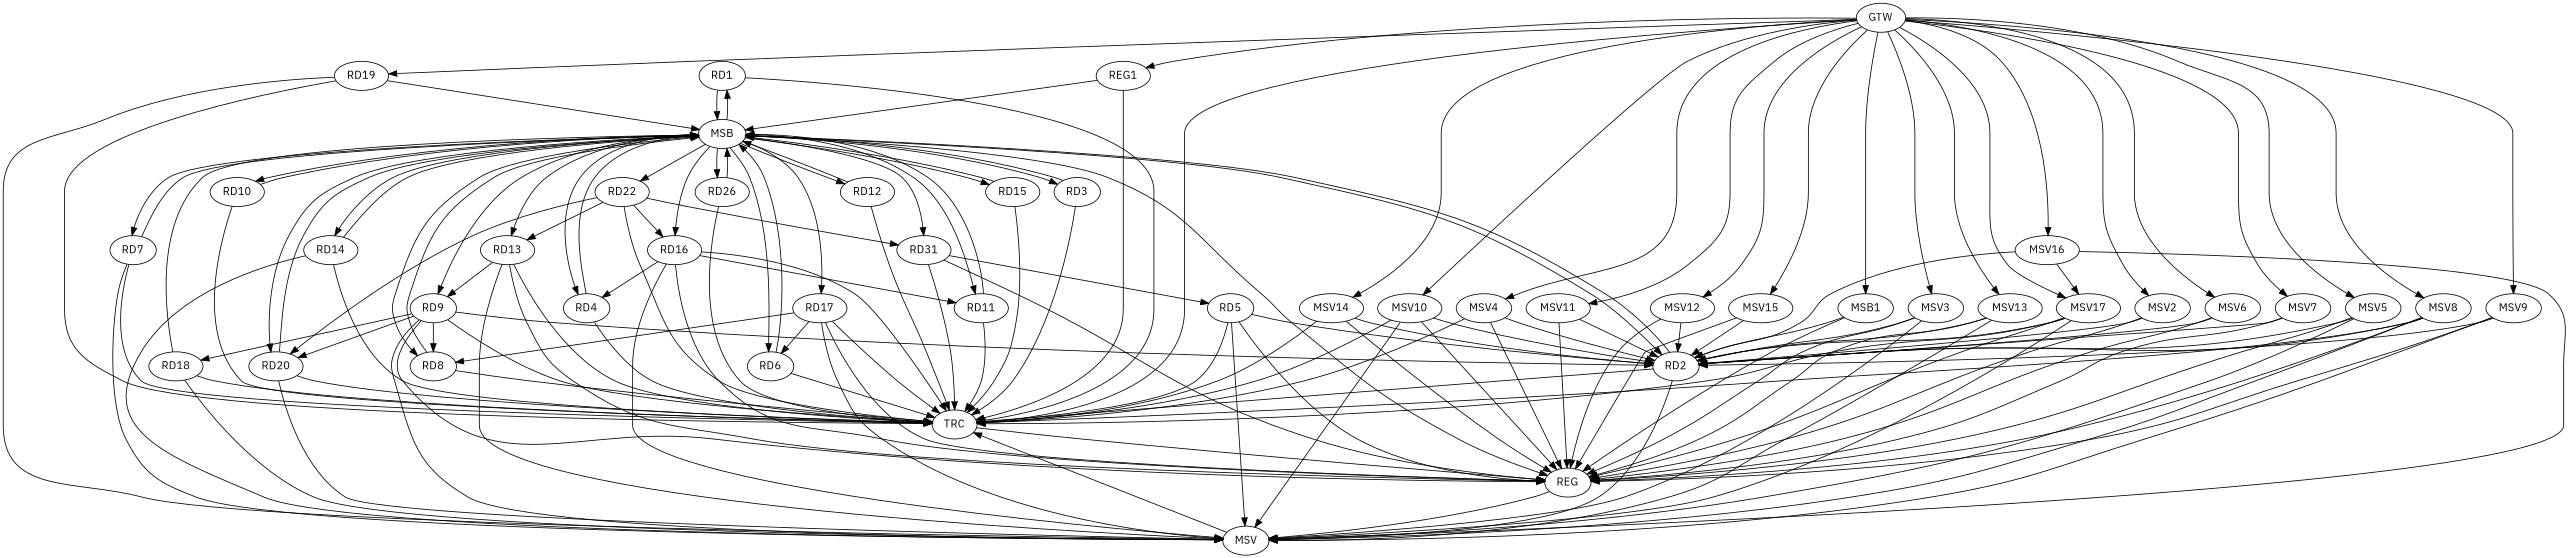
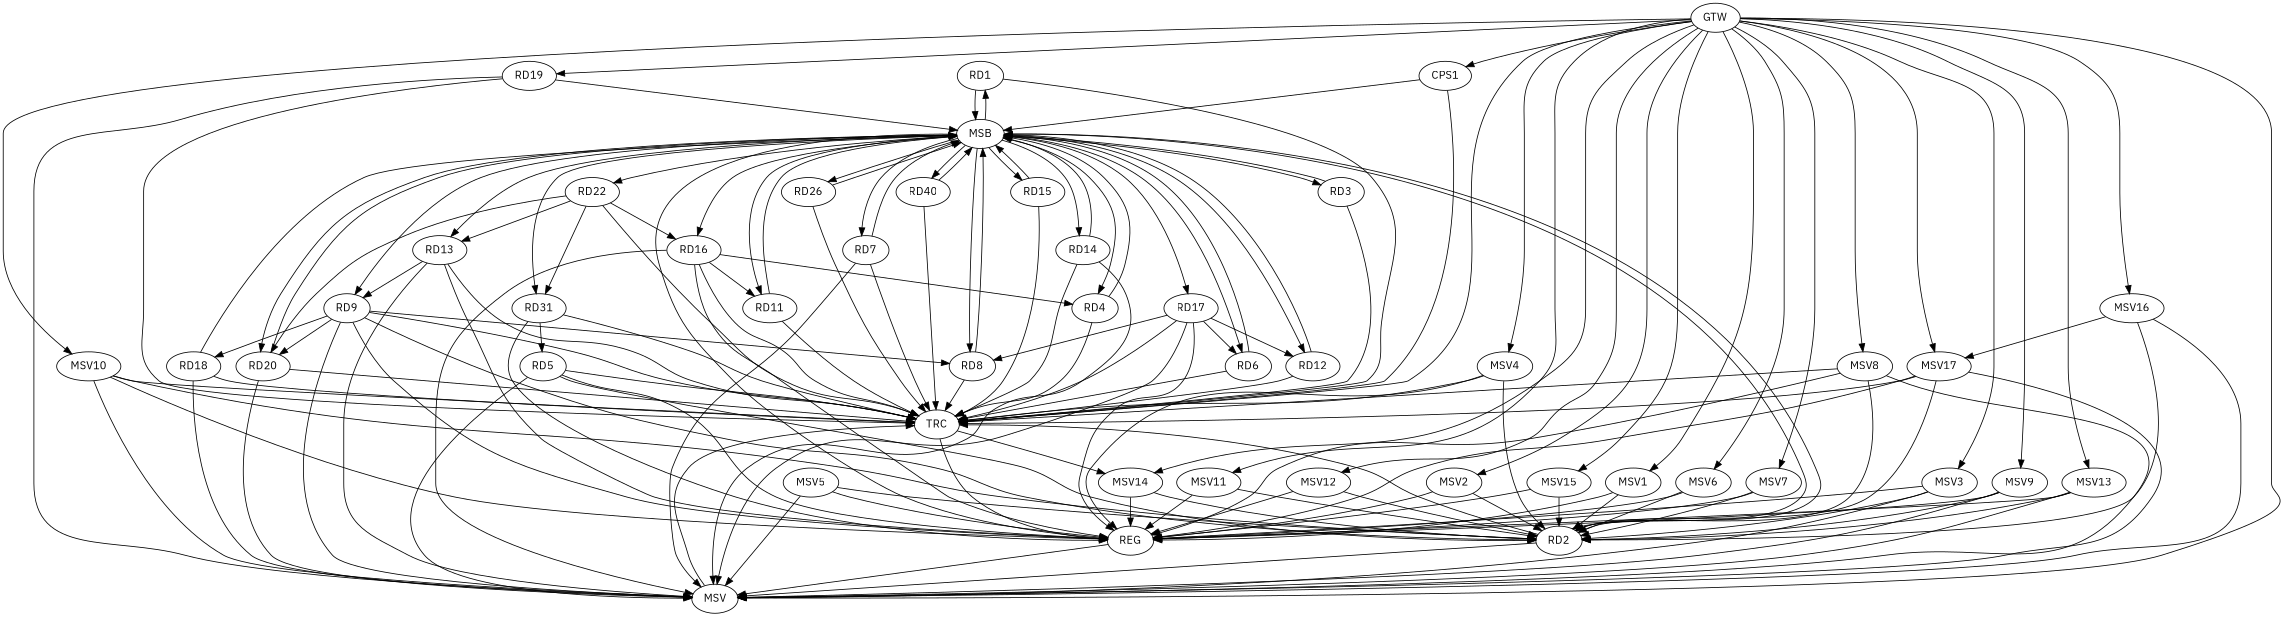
  strict digraph {
    fontname="IBM Plex Sans"
    node [fontname="IBM Plex Sans"]
    edge [fontname="IBM Plex Sans"]
    n1 [label=RD1]
    n2 [label=MSB]
    n3 [label=TRC]
    n4 [label=RD2]
    n5 [label=RD3]
    n6 [label=RD4]
    n7 [label=REG]
    n8 [label=RD6]
    n9 [label=RD7]
    n10 [label=RD8]
    n11 [label=RD9]
    n12 [label=RD20]
-   n13 [label=RD10]
+   n13 [label=RD40]
    n14 [label=RD11]
    n15 [label=RD12]
    n16 [label=RD13]
    n17 [label=RD14]
    n18 [label=RD15]
    n19 [label=RD16]
    n20 [label=RD17]
    n21 [label=RD31]
    n22 [label=RD22]
    n23 [label=RD26]
    n24 [label=MSV]
    n25 [label=RD5]
    n26 [label=RD18]
    n27 [label=RD19]
-   n28 [label=REG1]
+   n28 [label=CPS1]
    n29 [label=GTW]
-   n30 [label=MSB1]
+   n30 [label=MSV1]
    n31 [label=MSV2]
    n32 [label=MSV3]
    n33 [label=MSV4]
    n34 [label=MSV5]
    n35 [label=MSV6]
    n36 [label=MSV7]
    n37 [label=MSV8]
    n38 [label=MSV9]
    n39 [label=MSV10]
    n40 [label=MSV11]
    n41 [label=MSV12]
    n42 [label=MSV13]
    n43 [label=MSV14]
    n44 [label=MSV15]
    n45 [label=MSV16]
    n46 [label=MSV17]
    n1 -> n2
    n1 -> n3
    n2 -> n1
    n2 -> n4
    n2 -> n5
    n2 -> n6
    n2 -> n7
    n2 -> n8
    n2 -> n9
    n2 -> n10
    n2 -> n11
    n2 -> n12
    n2 -> n13
    n2 -> n14
    n2 -> n15
    n2 -> n16
    n2 -> n17
    n2 -> n18
    n2 -> n19
    n2 -> n20
    n2 -> n21
    n2 -> n22
    n2 -> n23
    n3 -> n7
    n4 -> n2
    n4 -> n3
    n4 -> n24
    n5 -> n2
    n5 -> n3
    n6 -> n2
    n6 -> n3
    n7 -> n24
    n8 -> n2
    n8 -> n3
    n9 -> n2
    n9 -> n3
    n9 -> n24
    n10 -> n2
    n10 -> n3
    n11 -> n3
    n11 -> n4
    n11 -> n7
    n11 -> n10
    n11 -> n12
    n11 -> n24
    n11 -> n26
    n12 -> n2
    n12 -> n3
    n12 -> n24
    n13 -> n2
    n13 -> n3
    n14 -> n2
    n14 -> n3
    n15 -> n2
    n15 -> n3
    n16 -> n3
    n16 -> n7
    n16 -> n11
    n16 -> n24
    n17 -> n2
    n17 -> n3
    n17 -> n24
    n18 -> n2
    n18 -> n3
    n19 -> n3
    n19 -> n6
    n19 -> n7
    n19 -> n14
    n19 -> n24
    n20 -> n3
    n20 -> n7
    n20 -> n8
    n20 -> n10
+   n20 -> n15
    n20 -> n24
    n21 -> n3
    n21 -> n7
    n21 -> n25
    n22 -> n3
    n22 -> n12
    n22 -> n16
    n22 -> n19
    n22 -> n21
    n23 -> n2
    n23 -> n3
    n24 -> n3
    n25 -> n3
    n25 -> n4
    n25 -> n7
    n25 -> n24
    n26 -> n2
    n26 -> n3
    n26 -> n24
    n27 -> n2
    n27 -> n3
    n27 -> n24
    n28 -> n2
    n28 -> n3
    n29 -> n3
    n29 -> n27
    n29 -> n28
    n29 -> n30
    n29 -> n31
    n29 -> n32
    n29 -> n33
-   n29 -> n34
+   n29 -> n24
    n29 -> n35
    n29 -> n36
    n29 -> n37
    n29 -> n38
    n29 -> n39
    n29 -> n40
    n29 -> n41
    n29 -> n42
    n29 -> n43
    n29 -> n44
    n29 -> n45
    n29 -> n46
    n30 -> n4
    n30 -> n7
    n31 -> n4
    n31 -> n7
    n32 -> n4
    n32 -> n7
    n32 -> n24
    n33 -> n3
    n33 -> n4
    n33 -> n7
    n34 -> n4
    n34 -> n7
    n34 -> n24
    n35 -> n4
    n35 -> n7
    n36 -> n4
    n36 -> n7
    n37 -> n3
    n37 -> n4
    n37 -> n7
    n37 -> n24
    n38 -> n4
    n38 -> n7
    n38 -> n24
    n39 -> n3
    n39 -> n4
    n39 -> n7
    n39 -> n24
    n40 -> n4
    n40 -> n7
    n41 -> n4
    n41 -> n7
    n42 -> n4
    n42 -> n7
    n42 -> n24
-   n43 -> n3
+   n3 -> n43
    n43 -> n4
    n43 -> n7
    n44 -> n4
    n44 -> n7
    n45 -> n4
    n45 -> n24
    n45 -> n46
    n46 -> n3
    n46 -> n4
    n46 -> n7
    n46 -> n24
  }
